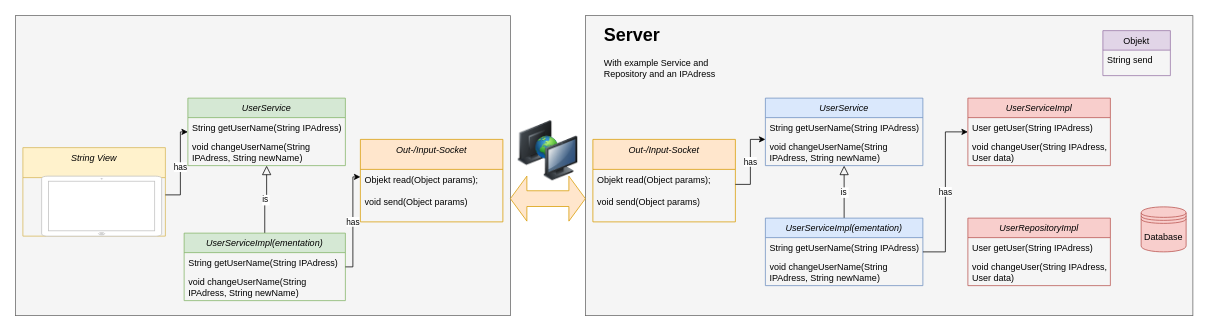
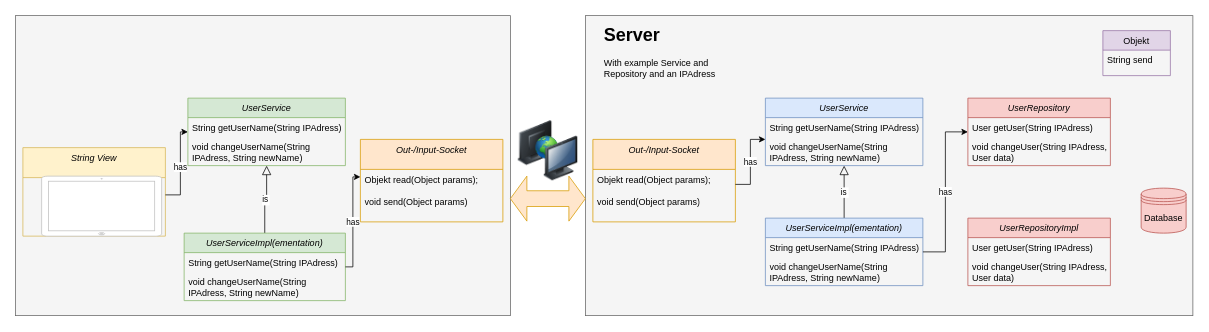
  <mxCell id="0" />
  <mxCell id="1" parent="0" />
  <mxCell id="2" value="" style="rounded=0;whiteSpace=wrap;html=1;fillColor=#f5f5f5;strokeColor=#666666;fontColor=#333333;" parent="1" vertex="1"><mxGeometry x="20" y="20" width="660" height="400" as="geometry" /></mxCell>
  <mxCell id="3" value="" style="rounded=0;whiteSpace=wrap;html=1;fillColor=#f5f5f5;strokeColor=#666666;fontColor=#333333;" parent="1" vertex="1"><mxGeometry x="780" y="20" width="810" height="400" as="geometry" /></mxCell>
  <mxCell id="4" value="Objekt" style="swimlane;fontStyle=0;align=center;verticalAlign=top;childLayout=stackLayout;horizontal=1;startSize=26;horizontalStack=0;resizeParent=1;resizeLast=0;collapsible=1;marginBottom=0;rounded=0;shadow=0;strokeWidth=1;fillColor=#e1d5e7;strokeColor=#9673a6;" parent="1" vertex="1"><mxGeometry x="1470" y="40" width="90" height="60" as="geometry"><mxRectangle x="340" y="380" width="170" height="26" as="alternateBounds" /></mxGeometry></mxCell>
  <mxCell id="5" value="String send" style="text;align=left;verticalAlign=top;spacingLeft=4;spacingRight=4;overflow=hidden;rotatable=0;points=[[0,0.5],[1,0.5]];portConstraint=eastwest;" parent="4" vertex="1"><mxGeometry y="26" width="90" height="26" as="geometry" /></mxCell>
  <mxCell id="6" value="is" style="endArrow=block;endSize=10;endFill=0;shadow=0;strokeWidth=1;rounded=0;edgeStyle=elbowEdgeStyle;elbow=vertical;exitX=0.5;exitY=0;exitDx=0;exitDy=0;entryX=0.5;entryY=1;entryDx=0;entryDy=0;" parent="1" source="13" target="10" edge="1"><mxGeometry width="160" relative="1" as="geometry"><mxPoint x="530" y="343" as="sourcePoint" /><mxPoint x="630" y="241" as="targetPoint" /></mxGeometry></mxCell>
- <mxCell id="7" value="UserServiceImpl" style="swimlane;fontStyle=2;align=center;verticalAlign=top;childLayout=stackLayout;horizontal=1;startSize=26;horizontalStack=0;resizeParent=1;resizeLast=0;collapsible=1;marginBottom=0;rounded=0;shadow=0;strokeWidth=1;fillColor=#f8cecc;strokeColor=#b85450;" parent="1" vertex="1"><mxGeometry x="1290" y="130" width="190" height="90" as="geometry"><mxRectangle x="230" y="140" width="160" height="26" as="alternateBounds" /></mxGeometry></mxCell>
+ <mxCell id="7" value="UserRepository" style="swimlane;fontStyle=2;align=center;verticalAlign=top;childLayout=stackLayout;horizontal=1;startSize=26;horizontalStack=0;resizeParent=1;resizeLast=0;collapsible=1;marginBottom=0;rounded=0;shadow=0;strokeWidth=1;fillColor=#f8cecc;strokeColor=#b85450;" parent="1" vertex="1"><mxGeometry x="1290" y="130" width="190" height="90" as="geometry"><mxRectangle x="230" y="140" width="160" height="26" as="alternateBounds" /></mxGeometry></mxCell>
  <mxCell id="8" value="User getUser(String IPAdress)" style="text;align=left;verticalAlign=top;spacingLeft=4;spacingRight=4;overflow=hidden;rotatable=0;points=[[0,0.5],[1,0.5]];portConstraint=eastwest;" parent="7" vertex="1"><mxGeometry y="26" width="190" height="26" as="geometry" /></mxCell>
  <mxCell id="9" value="void changeUser(String IPAdress, User data)" style="text;align=left;verticalAlign=top;spacingLeft=4;spacingRight=4;overflow=hidden;rotatable=0;points=[[0,0.5],[1,0.5]];portConstraint=eastwest;rounded=0;shadow=0;html=0;whiteSpace=wrap;" parent="7" vertex="1"><mxGeometry y="52" width="190" height="38" as="geometry" /></mxCell>
  <mxCell id="10" value="UserService" style="swimlane;fontStyle=2;align=center;verticalAlign=top;childLayout=stackLayout;horizontal=1;startSize=26;horizontalStack=0;resizeParent=1;resizeLast=0;collapsible=1;marginBottom=0;rounded=0;shadow=0;strokeWidth=1;fillColor=#dae8fc;strokeColor=#6c8ebf;" parent="1" vertex="1"><mxGeometry x="1020" y="130" width="210" height="90" as="geometry"><mxRectangle x="230" y="140" width="160" height="26" as="alternateBounds" /></mxGeometry></mxCell>
  <mxCell id="11" value="String getUserName(String IPAdress)" style="text;align=left;verticalAlign=top;spacingLeft=4;spacingRight=4;overflow=hidden;rotatable=0;points=[[0,0.5],[1,0.5]];portConstraint=eastwest;" parent="10" vertex="1"><mxGeometry y="26" width="210" height="26" as="geometry" /></mxCell>
  <mxCell id="12" value="void changeUserName(String IPAdress, String newName)" style="text;align=left;verticalAlign=top;spacingLeft=4;spacingRight=4;overflow=hidden;rotatable=0;points=[[0,0.5],[1,0.5]];portConstraint=eastwest;rounded=0;shadow=0;html=0;whiteSpace=wrap;" parent="10" vertex="1"><mxGeometry y="52" width="210" height="38" as="geometry" /></mxCell>
  <mxCell id="13" value="UserServiceImpl(ementation)" style="swimlane;fontStyle=2;align=center;verticalAlign=top;childLayout=stackLayout;horizontal=1;startSize=26;horizontalStack=0;resizeParent=1;resizeLast=0;collapsible=1;marginBottom=0;rounded=0;shadow=0;strokeWidth=1;fillColor=#dae8fc;strokeColor=#6c8ebf;" parent="1" vertex="1"><mxGeometry x="1020" y="290" width="210" height="90" as="geometry"><mxRectangle x="230" y="140" width="160" height="26" as="alternateBounds" /></mxGeometry></mxCell>
  <mxCell id="14" value="String getUserName(String IPAdress)" style="text;align=left;verticalAlign=top;spacingLeft=4;spacingRight=4;overflow=hidden;rotatable=0;points=[[0,0.5],[1,0.5]];portConstraint=eastwest;" parent="13" vertex="1"><mxGeometry y="26" width="210" height="26" as="geometry" /></mxCell>
  <mxCell id="15" value="void changeUserName(String IPAdress, String newName)" style="text;align=left;verticalAlign=top;spacingLeft=4;spacingRight=4;overflow=hidden;rotatable=0;points=[[0,0.5],[1,0.5]];portConstraint=eastwest;rounded=0;shadow=0;html=0;whiteSpace=wrap;" parent="13" vertex="1"><mxGeometry y="52" width="210" height="38" as="geometry" /></mxCell>
  <mxCell id="16" value="UserRepositoryImpl" style="swimlane;fontStyle=2;align=center;verticalAlign=top;childLayout=stackLayout;horizontal=1;startSize=26;horizontalStack=0;resizeParent=1;resizeLast=0;collapsible=1;marginBottom=0;rounded=0;shadow=0;strokeWidth=1;fillColor=#f8cecc;strokeColor=#b85450;" parent="1" vertex="1"><mxGeometry x="1290" y="290" width="190" height="90" as="geometry"><mxRectangle x="230" y="140" width="160" height="26" as="alternateBounds" /></mxGeometry></mxCell>
  <mxCell id="17" value="User getUser(String IPAdress)" style="text;align=left;verticalAlign=top;spacingLeft=4;spacingRight=4;overflow=hidden;rotatable=0;points=[[0,0.5],[1,0.5]];portConstraint=eastwest;" parent="16" vertex="1"><mxGeometry y="26" width="190" height="26" as="geometry" /></mxCell>
  <mxCell id="18" value="void changeUser(String IPAdress, User data)" style="text;align=left;verticalAlign=top;spacingLeft=4;spacingRight=4;overflow=hidden;rotatable=0;points=[[0,0.5],[1,0.5]];portConstraint=eastwest;rounded=0;shadow=0;html=0;whiteSpace=wrap;" parent="16" vertex="1"><mxGeometry y="52" width="190" height="38" as="geometry" /></mxCell>
  <mxCell id="19" value="has" style="edgeStyle=orthogonalEdgeStyle;rounded=0;orthogonalLoop=1;jettySize=auto;html=1;" parent="1" source="13" target="7" edge="1"><mxGeometry relative="1" as="geometry"><Array as="points"><mxPoint x="1260" y="335" /><mxPoint x="1260" y="175" /></Array></mxGeometry></mxCell>
- <mxCell id="20" value="Database" style="shape=datastore;whiteSpace=wrap;html=1;fillColor=#f8cecc;strokeColor=#b85450;" parent="1" vertex="1"><mxGeometry x="1521" y="275" width="60" height="60" as="geometry" /></mxCell>
+ <mxCell id="20" value="Database" style="shape=datastore;whiteSpace=wrap;html=1;fillColor=#f8cecc;strokeColor=#b85450;" parent="1" vertex="1"><mxGeometry x="1521" y="250" width="60" height="60" as="geometry" /></mxCell>
  <mxCell id="21" value="&lt;h1&gt;Server&lt;/h1&gt;&lt;p&gt;With example Service and Repository and an IPAdress&lt;/p&gt;" style="text;html=1;strokeColor=none;fillColor=none;spacing=5;spacingTop=-20;whiteSpace=wrap;overflow=hidden;rounded=0;" parent="1" vertex="1"><mxGeometry x="800" y="26" width="190" height="84" as="geometry" /></mxCell>
  <mxCell id="22" value="Out-/Input-Socket" style="swimlane;fontStyle=2;align=center;verticalAlign=top;childLayout=stackLayout;horizontal=1;startSize=40;horizontalStack=0;resizeParent=1;resizeLast=0;collapsible=1;marginBottom=0;rounded=0;shadow=0;strokeWidth=1;fillColor=#ffe6cc;strokeColor=#d79b00;whiteSpace=wrap;" parent="1" vertex="1"><mxGeometry x="790" y="185" width="190" height="110" as="geometry"><mxRectangle x="230" y="140" width="160" height="26" as="alternateBounds" /></mxGeometry></mxCell>
  <mxCell id="23" value="Objekt read(Object params);" style="text;align=left;verticalAlign=top;spacingLeft=4;spacingRight=4;overflow=hidden;rotatable=0;points=[[0,0.5],[1,0.5]];portConstraint=eastwest;whiteSpace=wrap;" parent="22" vertex="1"><mxGeometry y="40" width="190" height="30" as="geometry" /></mxCell>
  <mxCell id="24" value="void send(Object params)" style="text;align=left;verticalAlign=top;spacingLeft=4;spacingRight=4;overflow=hidden;rotatable=0;points=[[0,0.5],[1,0.5]];portConstraint=eastwest;rounded=0;shadow=0;html=0;whiteSpace=wrap;" parent="22" vertex="1"><mxGeometry y="70" width="190" height="30" as="geometry" /></mxCell>
  <mxCell id="25" value="has" style="edgeStyle=orthogonalEdgeStyle;rounded=0;orthogonalLoop=1;jettySize=auto;html=1;" parent="1" source="22" target="10" edge="1"><mxGeometry relative="1" as="geometry"><mxPoint x="1240" y="345" as="sourcePoint" /><mxPoint x="1300" y="185" as="targetPoint" /><Array as="points"><mxPoint x="1000" y="245" /><mxPoint x="1000" y="185" /></Array></mxGeometry></mxCell>
  <mxCell id="26" value="is" style="endArrow=block;endSize=10;endFill=0;shadow=0;strokeWidth=1;rounded=0;edgeStyle=elbowEdgeStyle;elbow=vertical;exitX=0.5;exitY=0;exitDx=0;exitDy=0;entryX=0.5;entryY=1;entryDx=0;entryDy=0;" parent="1" source="30" target="27" edge="1"><mxGeometry width="160" relative="1" as="geometry"><mxPoint x="-190" y="337" as="sourcePoint" /><mxPoint x="-90" y="235" as="targetPoint" /></mxGeometry></mxCell>
  <mxCell id="27" value="UserService" style="swimlane;fontStyle=2;align=center;verticalAlign=top;childLayout=stackLayout;horizontal=1;startSize=26;horizontalStack=0;resizeParent=1;resizeLast=0;collapsible=1;marginBottom=0;rounded=0;shadow=0;strokeWidth=1;fillColor=#d5e8d4;strokeColor=#82b366;" parent="1" vertex="1"><mxGeometry x="250" y="130" width="210" height="90" as="geometry"><mxRectangle x="230" y="140" width="160" height="26" as="alternateBounds" /></mxGeometry></mxCell>
  <mxCell id="28" value="String getUserName(String IPAdress)" style="text;align=left;verticalAlign=top;spacingLeft=4;spacingRight=4;overflow=hidden;rotatable=0;points=[[0,0.5],[1,0.5]];portConstraint=eastwest;" parent="27" vertex="1"><mxGeometry y="26" width="210" height="26" as="geometry" /></mxCell>
  <mxCell id="29" value="void changeUserName(String IPAdress, String newName)" style="text;align=left;verticalAlign=top;spacingLeft=4;spacingRight=4;overflow=hidden;rotatable=0;points=[[0,0.5],[1,0.5]];portConstraint=eastwest;rounded=0;shadow=0;html=0;whiteSpace=wrap;" parent="27" vertex="1"><mxGeometry y="52" width="210" height="38" as="geometry" /></mxCell>
  <mxCell id="30" value="UserServiceImpl(ementation)" style="swimlane;fontStyle=2;align=center;verticalAlign=top;childLayout=stackLayout;horizontal=1;startSize=26;horizontalStack=0;resizeParent=1;resizeLast=0;collapsible=1;marginBottom=0;rounded=0;shadow=0;strokeWidth=1;fillColor=#d5e8d4;strokeColor=#82b366;" parent="1" vertex="1"><mxGeometry x="245" y="310" width="215" height="90" as="geometry"><mxRectangle x="230" y="140" width="160" height="26" as="alternateBounds" /></mxGeometry></mxCell>
  <mxCell id="31" value="String getUserName(String IPAdress)" style="text;align=left;verticalAlign=top;spacingLeft=4;spacingRight=4;overflow=hidden;rotatable=0;points=[[0,0.5],[1,0.5]];portConstraint=eastwest;" parent="30" vertex="1"><mxGeometry y="26" width="215" height="26" as="geometry" /></mxCell>
  <mxCell id="32" value="void changeUserName(String IPAdress, String newName)" style="text;align=left;verticalAlign=top;spacingLeft=4;spacingRight=4;overflow=hidden;rotatable=0;points=[[0,0.5],[1,0.5]];portConstraint=eastwest;rounded=0;shadow=0;html=0;whiteSpace=wrap;" parent="30" vertex="1"><mxGeometry y="52" width="215" height="38" as="geometry" /></mxCell>
  <mxCell id="33" value="String View" style="swimlane;fontStyle=2;align=center;verticalAlign=top;childLayout=stackLayout;horizontal=1;startSize=40;horizontalStack=0;resizeParent=1;resizeLast=0;collapsible=1;marginBottom=0;rounded=0;shadow=0;strokeWidth=1;fillColor=#fff2cc;strokeColor=#d6b656;whiteSpace=wrap;" parent="1" vertex="1"><mxGeometry x="30" y="196" width="190" height="118" as="geometry"><mxRectangle x="230" y="140" width="160" height="26" as="alternateBounds" /></mxGeometry></mxCell>
  <mxCell id="34" value="has" style="edgeStyle=orthogonalEdgeStyle;rounded=0;orthogonalLoop=1;jettySize=auto;html=1;" parent="1" source="33" target="27" edge="1"><mxGeometry relative="1" as="geometry"><mxPoint x="620" y="359" as="sourcePoint" /><mxPoint x="680" y="199" as="targetPoint" /><Array as="points"><mxPoint x="240" y="259" /><mxPoint x="240" y="175" /></Array></mxGeometry></mxCell>
  <mxCell id="35" value="" style="image;html=1;image=img/lib/clip_art/computers/Network_2_128x128.png" parent="1" vertex="1"><mxGeometry x="690" y="160" width="80" height="80" as="geometry" /></mxCell>
  <mxCell id="36" value="Out-/Input-Socket" style="swimlane;fontStyle=2;align=center;verticalAlign=top;childLayout=stackLayout;horizontal=1;startSize=40;horizontalStack=0;resizeParent=1;resizeLast=0;collapsible=1;marginBottom=0;rounded=0;shadow=0;strokeWidth=1;fillColor=#ffe6cc;strokeColor=#d79b00;whiteSpace=wrap;" parent="1" vertex="1"><mxGeometry x="480" y="185" width="190" height="110" as="geometry"><mxRectangle x="230" y="140" width="160" height="26" as="alternateBounds" /></mxGeometry></mxCell>
  <mxCell id="37" value="Objekt read(Object params);" style="text;align=left;verticalAlign=top;spacingLeft=4;spacingRight=4;overflow=hidden;rotatable=0;points=[[0,0.5],[1,0.5]];portConstraint=eastwest;whiteSpace=wrap;" parent="36" vertex="1"><mxGeometry y="40" width="190" height="30" as="geometry" /></mxCell>
  <mxCell id="38" value="void send(Object params)" style="text;align=left;verticalAlign=top;spacingLeft=4;spacingRight=4;overflow=hidden;rotatable=0;points=[[0,0.5],[1,0.5]];portConstraint=eastwest;rounded=0;shadow=0;html=0;whiteSpace=wrap;" parent="36" vertex="1"><mxGeometry y="70" width="190" height="30" as="geometry" /></mxCell>
  <mxCell id="39" value="has" style="edgeStyle=orthogonalEdgeStyle;rounded=0;orthogonalLoop=1;jettySize=auto;html=1;" parent="1" source="30" target="36" edge="1"><mxGeometry relative="1" as="geometry"><mxPoint x="290" y="268.941" as="sourcePoint" /><mxPoint x="390.059" y="224" as="targetPoint" /><Array as="points"><mxPoint x="470" y="235" /></Array></mxGeometry></mxCell>
  <mxCell id="40" value="" style="html=1;verticalLabelPosition=bottom;labelBackgroundColor=#ffffff;verticalAlign=top;shadow=0;dashed=0;strokeWidth=1;shape=mxgraph.ios7.misc.ipad13inch;strokeColor=#c0c0c0;" parent="1" vertex="1"><mxGeometry x="55" y="234" width="160" height="80" as="geometry" /></mxCell>
  <mxCell id="41" value="" style="html=1;shadow=0;dashed=0;align=center;verticalAlign=middle;shape=mxgraph.arrows2.twoWayArrow;dy=0.65;dx=22;fillColor=#ffe6cc;strokeColor=#d79b00;" vertex="1" parent="1"><mxGeometry x="680" y="234" width="100" height="60" as="geometry" /></mxCell>
